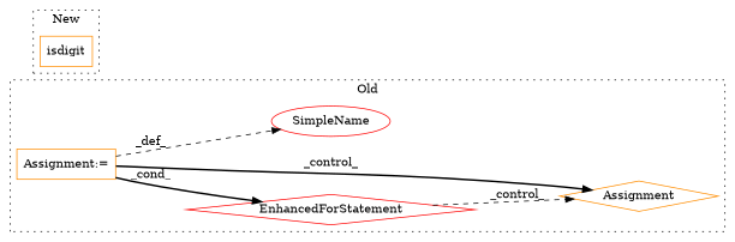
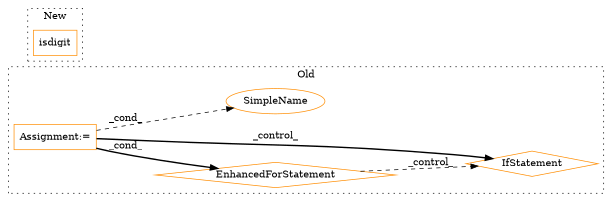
  digraph {
    rankdir=LR
    node [color=darkorange l="53,2" s="5643,5718" shape=diamond]
    edge [style=dashed]
-   n1 [a=70 color=red label=EnhancedForStatement]
-   n2 [a=25 l="4,2" label=Assignment s="5847,6005"]
-   n3 [a=42 color=red l=7 label=SimpleName s=5700 shape=ellipse]
+   n1 [a=70 label=EnhancedForStatement]
+   n2 [a=25 l="4,2" label=IfStatement s="5847,6005"]
+   n3 [a=42 l=7 label=SimpleName s=5700 shape=ellipse]
    n4 [a=7 label="Assignment:=" shape=box]
    n5 [a=32 l=9 label=isdigit s=5967 shape=box]
    subgraph cluster_1 {
      label=Old
      style=dotted
      n1
      n2
      n3
      n4
    }
    subgraph cluster_2 {
      label=New
      style=dotted
      n5
    }
    n1 -> n2 [label=_control_]
    n4 -> n1 [label=_cond_ style=bold]
    n4 -> n2 [label=_control_ style=bold]
-   n4 -> n3 [label=_def_]
+   n4 -> n3 [label=_cond_]
  }
